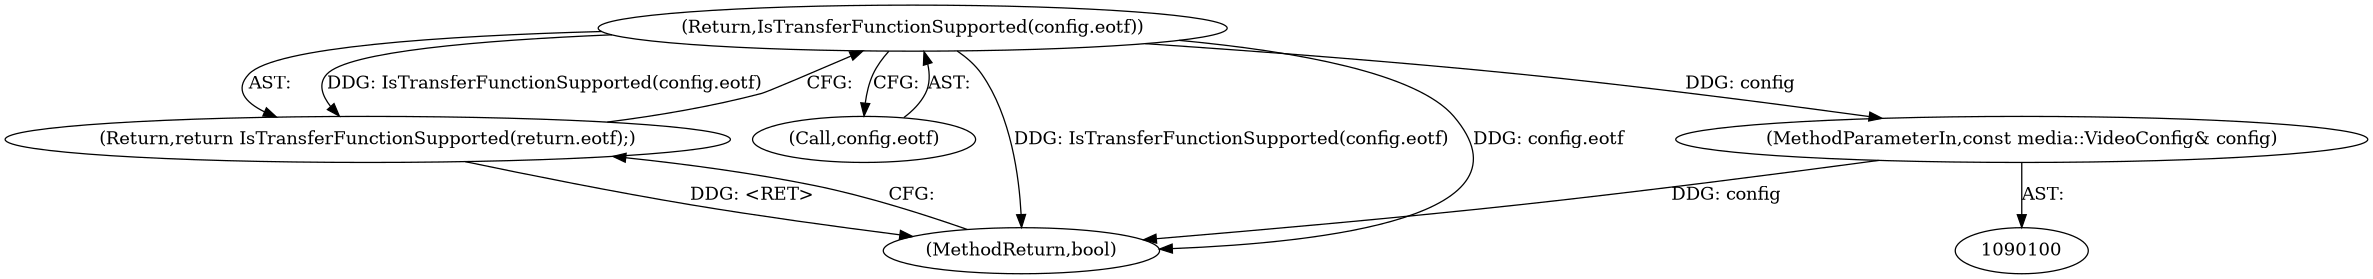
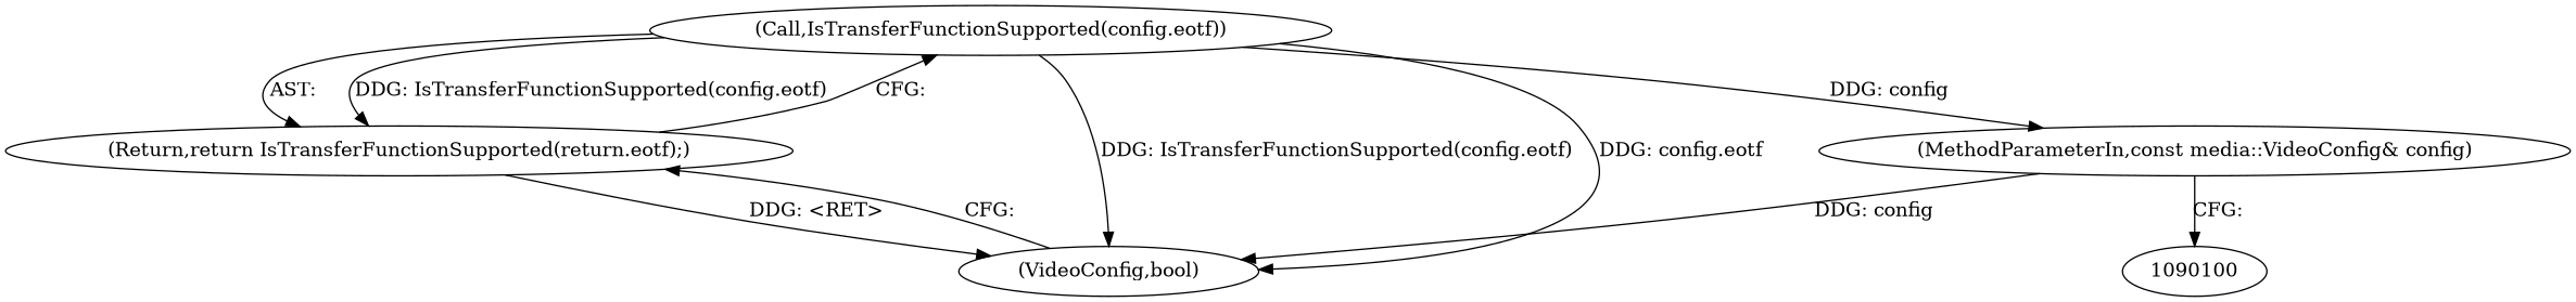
  digraph {
-   n1 [label="(Return,IsTransferFunctionSupported(config.eotf))"]
+   n1 [label="(Call,IsTransferFunctionSupported(config.eotf))"]
    n2 [label="(Return,return IsTransferFunctionSupported(return.eotf);)"]
-   n3 [label="(Call,config.eotf)"]
-   n4 [label="(MethodReturn,bool)"]
+   n4 [label="(VideoConfig,bool)"]
    n5 [label="(MethodParameterIn,const media::VideoConfig& config)"]
    n6 [label=1090100]
    n1 -> n2 [label="AST: "]
    n1 -> n2 [label="DDG: IsTransferFunctionSupported(config.eotf)"]
-   n1 -> n3 [label="CFG: "]
    n1 -> n4 [label="DDG: IsTransferFunctionSupported(config.eotf)"]
    n1 -> n4 [label="DDG: config.eotf"]
    n1 -> n5 [label="DDG: config"]
    n2 -> n1 [label="CFG: "]
    n2 -> n4 [label="DDG: <RET>"]
-   n3 -> n1 [label="AST: "]
    n4 -> n2 [label="CFG: "]
    n5 -> n4 [label="DDG: config"]
-   n5 -> n6 [label="AST: "]
+   n5 -> n6 [label="CFG: "]
  }
